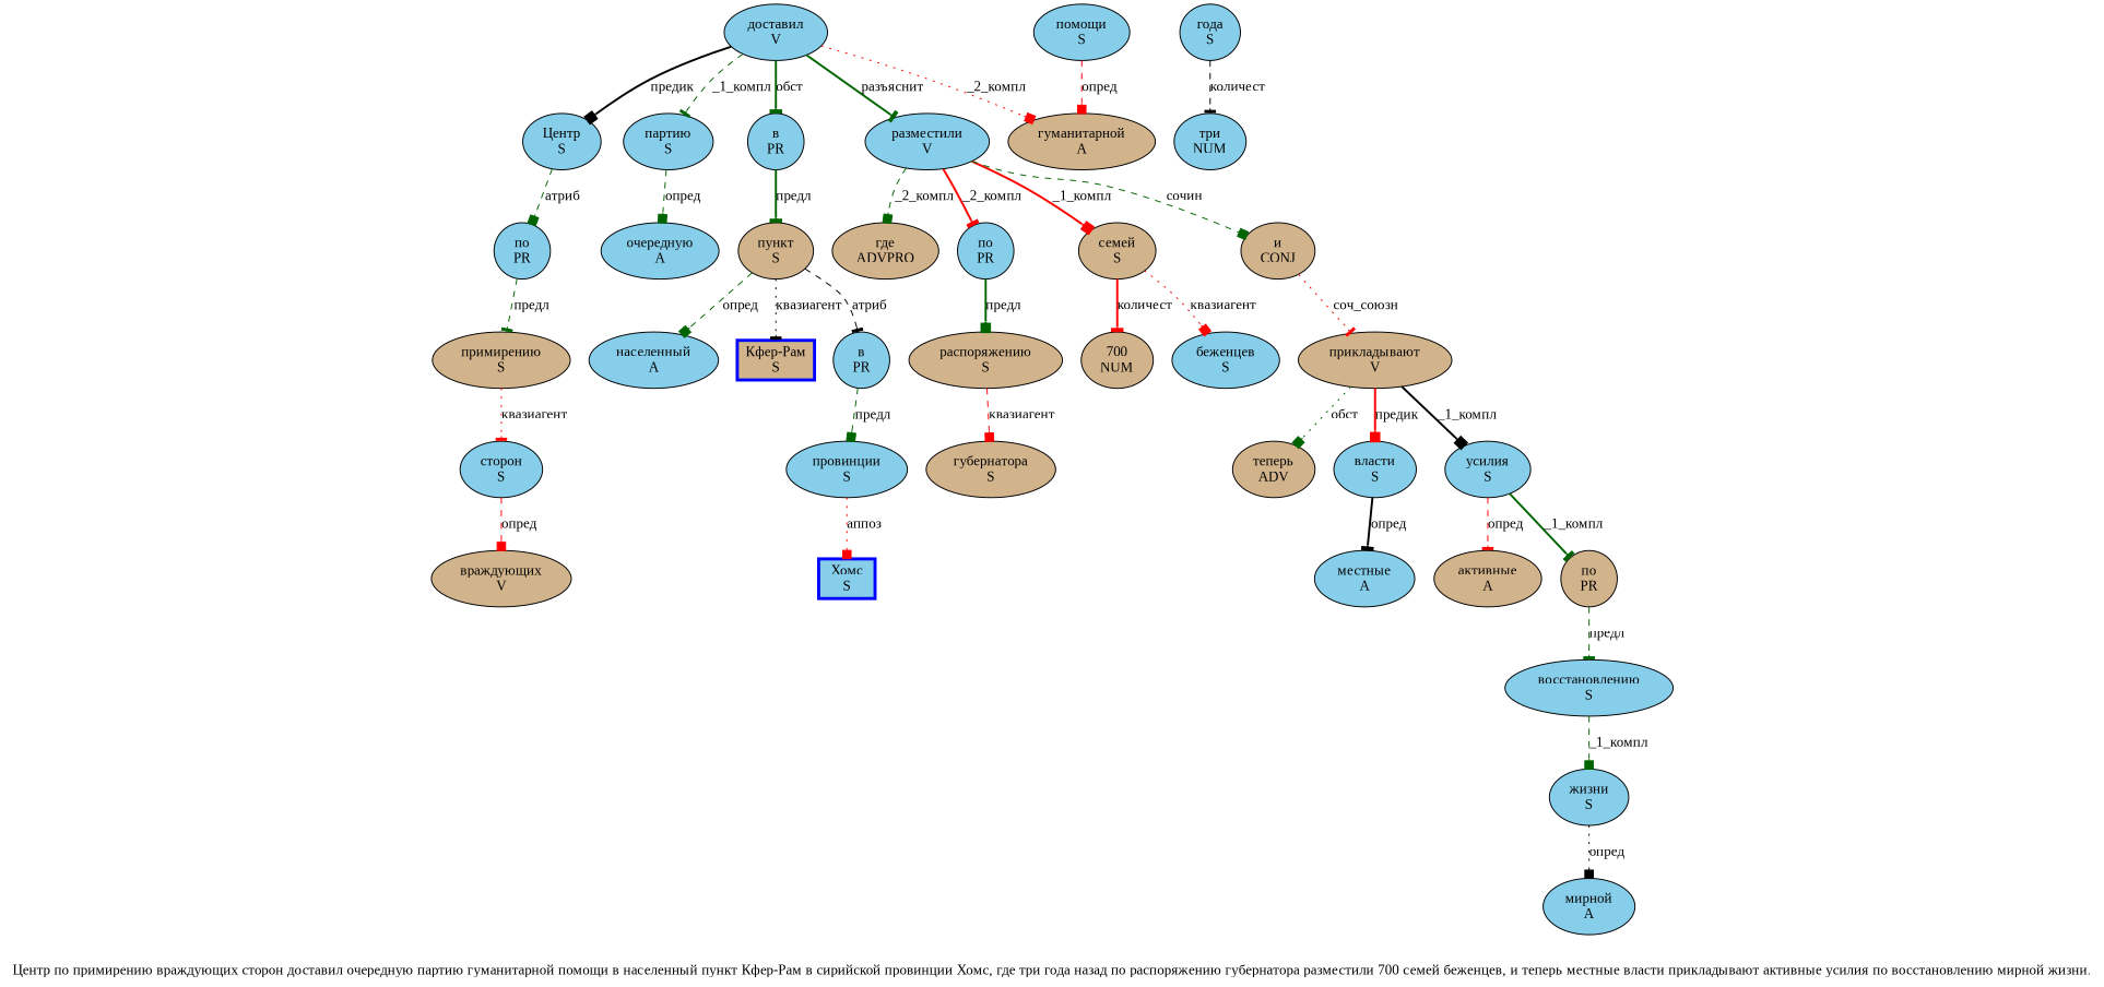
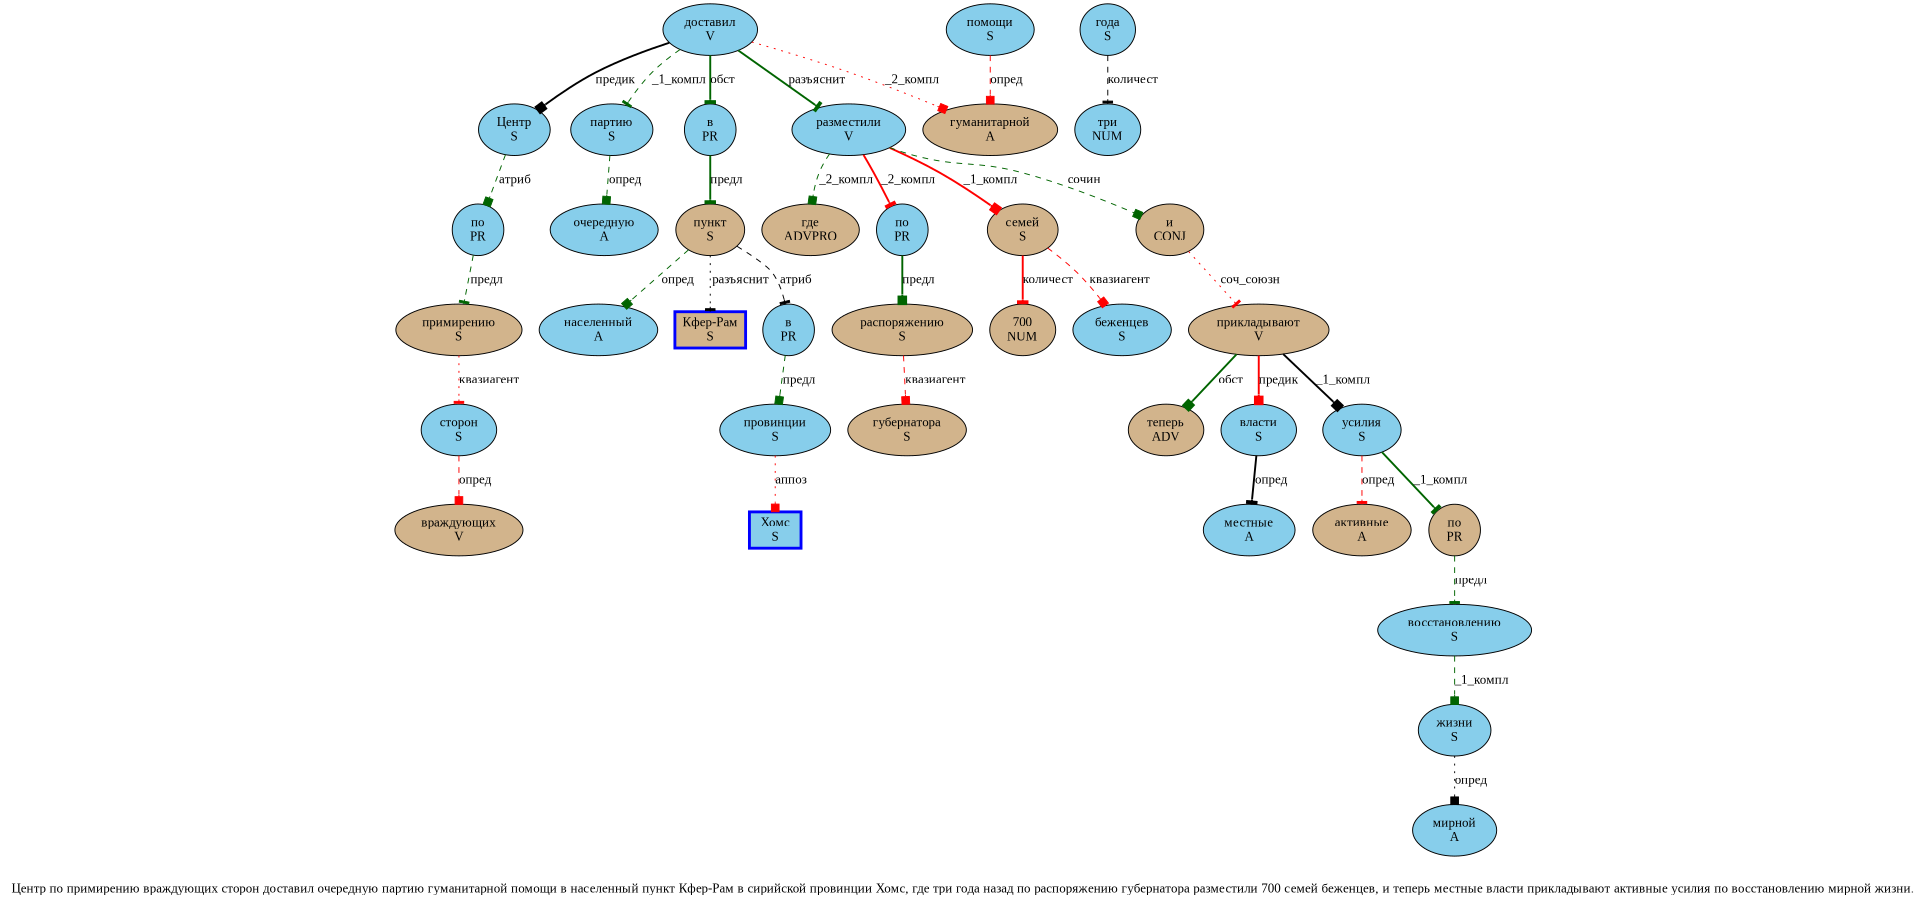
  digraph {
    fontname="Liberation Serif"
    label="Центр по примирению враждующих сторон доставил очередную партию гуманитарной помощи в населенный пункт Кфер-Рам в сирийской провинции Хомс, где три года назад по распоряжению губернатора разместили 700 семей беженцев, и теперь местные власти прикладывают активные усилия по восстановлению мирной жизни."
    node [fillcolor=skyblue fontname="Liberation Serif" penwidth=1 shape=ellipse style=filled]
    edge [arrowhead=box color=darkgreen fontname="Liberation Serif" style=dashed]
    n1 [label="Центр\nS"]
    n2 [label="по\nPR"]
    n3 [fillcolor=tan label="примирению\nS"]
    n4 [label="сторон\nS"]
    n5 [fillcolor=tan label="враждующих\nV"]
    n6 [label="доставил\nV"]
    n7 [label="партию\nS"]
    n8 [label="в\nPR"]
    n9 [label="разместили\nV"]
    n10 [fillcolor=tan label="гуманитарной\nA"]
    n11 [label="очередную\nA"]
    n12 [label="помощи\nS"]
    n13 [fillcolor=tan label="пункт\nS"]
    n14 [fillcolor=tan label="где\nADVPRO"]
    n15 [label="по\nPR"]
    n16 [fillcolor=tan label="семей\nS"]
    n17 [fillcolor=tan label="и\nCONJ"]
    n18 [label="населенный\nA"]
    n19 [color=blue fillcolor=tan label="Кфер-Рам\nS" penwidth=3 shape=box]
    n20 [label="в\nPR"]
    n21 [label="провинции\nS"]
    n22 [color=blue label="Хомс\nS" penwidth=3 shape=box]
    n23 [label="три\nNUM"]
    n24 [label="года\nS"]
    n25 [fillcolor=tan label="распоряжению\nS"]
    n26 [fillcolor=tan label="губернатора\nS"]
    n27 [fillcolor=tan label="700\nNUM"]
    n28 [label="беженцев\nS"]
    n29 [fillcolor=tan label="прикладывают\nV"]
    n30 [fillcolor=tan label="теперь\nADV"]
    n31 [label="власти\nS"]
    n32 [label="усилия\nS"]
    n33 [label="местные\nA"]
    n34 [fillcolor=tan label="активные\nA"]
    n35 [fillcolor=tan label="по\nPR"]
    n36 [label="восстановлению\nS"]
    n37 [label="жизни\nS"]
    n38 [label="мирной\nA"]
    n1 -> n2 [label="атриб"]
    n2 -> n3 [arrowhead=tee label="предл"]
    n3 -> n4 [arrowhead=tee color=red label="квазиагент" style=dotted]
    n4 -> n5 [color=red label="опред"]
    n6 -> n1 [color=black label="предик" style=bold]
    n6 -> n7 [arrowhead=tee label="_1_компл"]
    n6 -> n8 [arrowhead=tee label="обст" style=bold]
    n6 -> n9 [arrowhead=tee label="разъяснит" style=bold]
    n6 -> n10 [color=red label="_2_компл" style=dotted]
    n7 -> n11 [label="опред"]
    n8 -> n13 [arrowhead=tee label="предл" style=bold]
    n9 -> n14 [label="_2_компл"]
    n9 -> n15 [arrowhead=tee color=red label="_2_компл" style=bold]
    n9 -> n16 [color=red label="_1_компл" style=bold]
    n9 -> n17 [label="сочин"]
    n12 -> n10 [color=red label="опред"]
    n13 -> n18 [label="опред"]
-   n13 -> n19 [arrowhead=tee color=black label="квазиагент" style=dotted]
+   n13 -> n19 [arrowhead=tee color=black label="разъяснит" style=dotted]
    n13 -> n20 [arrowhead=tee color=black label="атриб"]
    n15 -> n25 [label="предл" style=bold]
    n16 -> n27 [arrowhead=tee color=red label="количест" style=bold]
-   n16 -> n28 [color=red label="квазиагент" style=dotted]
+   n16 -> n28 [color=red label="квазиагент"]
    n17 -> n29 [arrowhead=tee color=red label="соч_союзн" style=dotted]
    n20 -> n21 [label="предл"]
    n21 -> n22 [color=red label="аппоз" style=dotted]
    n24 -> n23 [arrowhead=tee color=black label="количест"]
    n25 -> n26 [color=red label="квазиагент"]
-   n29 -> n30 [label="обст" style=dotted]
+   n29 -> n30 [label="обст" style=bold]
    n29 -> n31 [color=red label="предик" style=bold]
    n29 -> n32 [color=black label="_1_компл" style=bold]
    n31 -> n33 [arrowhead=tee color=black label="опред" style=bold]
    n32 -> n34 [arrowhead=tee color=red label="опред"]
    n32 -> n35 [arrowhead=tee label="_1_компл" style=bold]
    n35 -> n36 [arrowhead=tee label="предл"]
    n36 -> n37 [label="_1_компл"]
    n37 -> n38 [color=black label="опред" style=dotted]
  }
